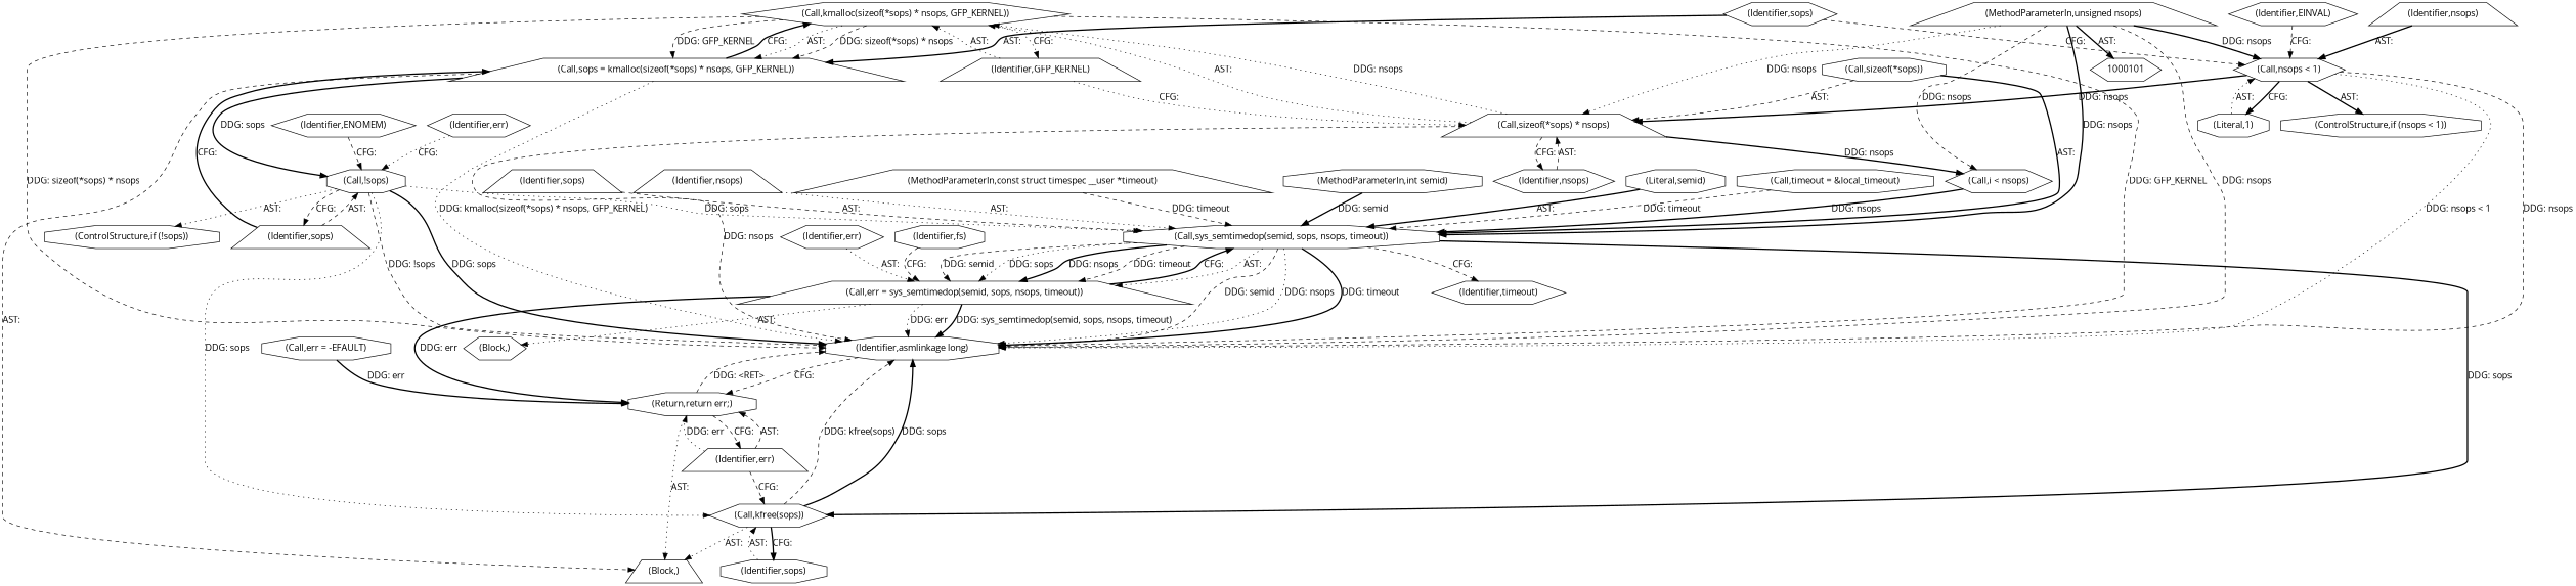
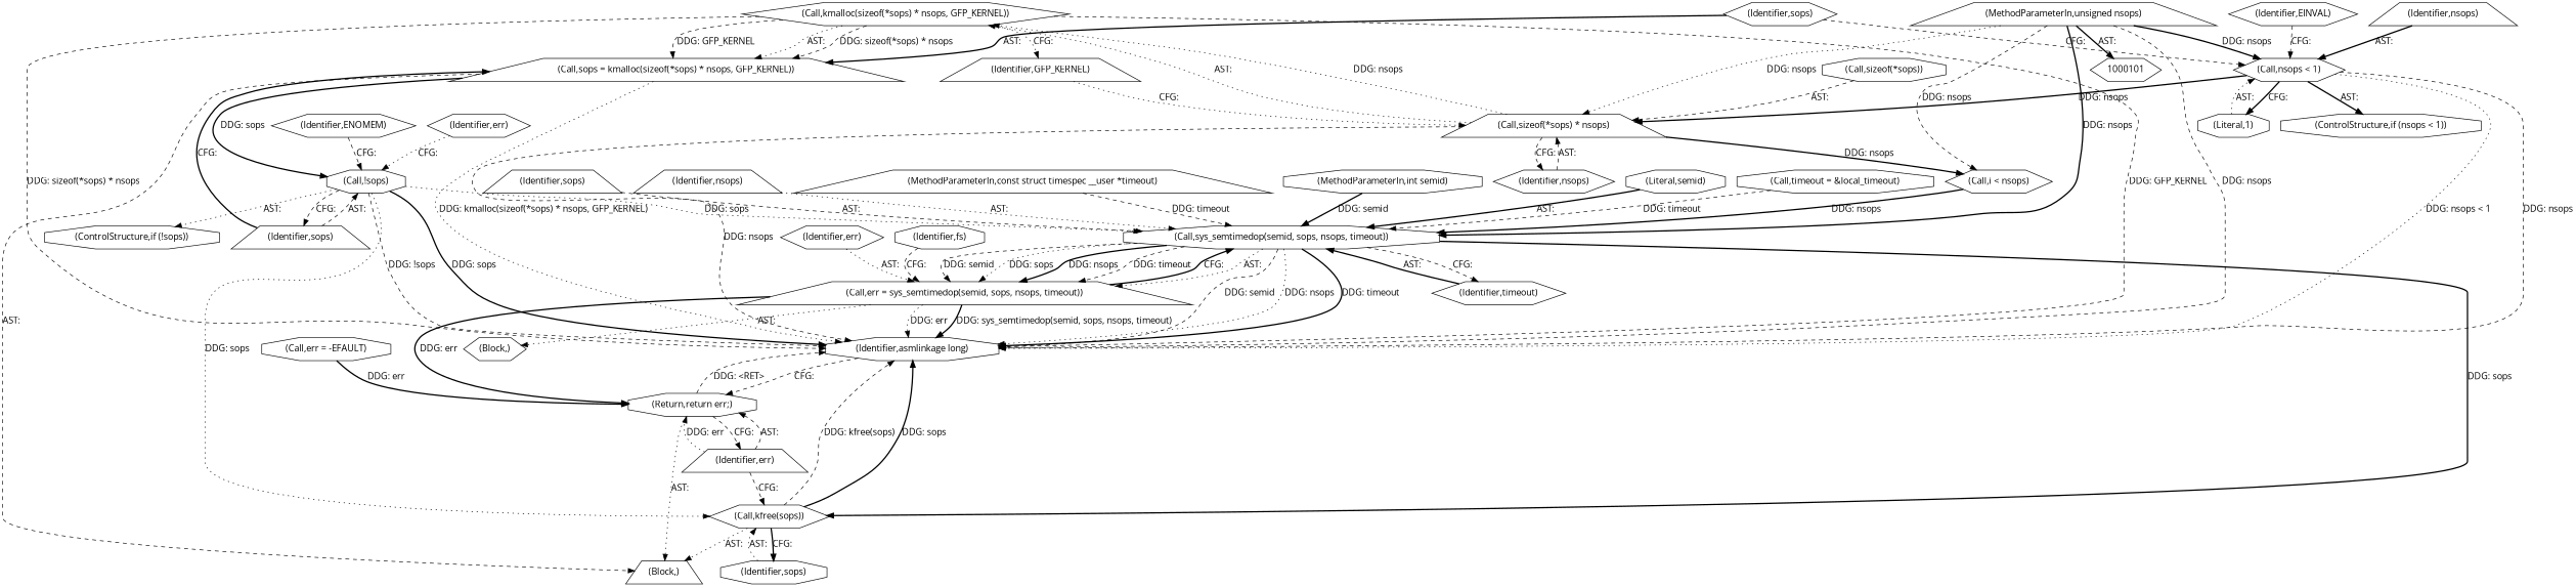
  digraph {
    fontname="Open Sans"
    node [fontname="Open Sans" shape=octagon]
    edge [fontname="Open Sans" style=dashed]
    n1 [label="(Call,kmalloc(sizeof(*sops) * nsops, GFP_KERNEL))" shape=hexagon]
    n2 [label="(Call,sops = kmalloc(sizeof(*sops) * nsops, GFP_KERNEL))" shape=trapezium]
    n3 [label="(Identifier,asmlinkage long)"]
    n4 [label="(Identifier,GFP_KERNEL)" shape=trapezium]
    n5 [label="(Call,!sops)"]
    n6 [label="(Block,)" shape=trapezium]
    n7 [label="(Return,return err;)"]
    n8 [label="(Call,sizeof(*sops) * nsops)" shape=trapezium]
    n9 [label="(Identifier,nsops)" shape=hexagon]
    n10 [label="(Call,i < nsops)" shape=hexagon]
    n11 [label="(Call,sys_semtimedop(semid, sops, nsops, timeout))"]
    n12 [label="(Call,nsops < 1)" shape=hexagon]
    n13 [label="(ControlStructure,if (nsops < 1))"]
    n14 [label="(Literal,1)"]
    n15 [label="(MethodParameterIn,unsigned nsops)" shape=trapezium]
    1000101 [shape=hexagon]
    n17 [label="(Call,kfree(sops))" shape=hexagon]
    n18 [label="(Call,err = sys_semtimedop(semid, sops, nsops, timeout))" shape=trapezium]
    n19 [label="(Identifier,timeout)" shape=hexagon]
    n20 [label="(ControlStructure,if (!sops))"]
    n21 [label="(Identifier,sops)" shape=trapezium]
    n22 [label="(Identifier,sops)"]
    n23 [label="(Block,)" shape=hexagon]
    n24 [label="(Identifier,err)" shape=trapezium]
    n25 [label="(Identifier,EINVAL)" shape=hexagon]
    n26 [label="(MethodParameterIn,int semid)"]
    n27 [label="(Identifier,fs)"]
    n28 [label="(Literal,semid)"]
    n29 [label="(Identifier,sops)" shape=hexagon]
    n30 [label="(Identifier,err)" shape=hexagon]
    n31 [label="(Identifier,nsops)" shape=trapezium]
    n32 [label="(Call,timeout = &local_timeout)"]
    n33 [label="(Identifier,sops)" shape=trapezium]
    n34 [label="(Call,err = -EFAULT)"]
    n35 [label="(Identifier,nsops)" shape=trapezium]
    n36 [label="(Identifier,err)" shape=hexagon]
    n37 [label="(Call,sizeof(*sops))"]
    n38 [label="(Identifier,ENOMEM)" shape=hexagon]
    n39 [label="(MethodParameterIn,const struct timespec __user *timeout)" shape=trapezium]
    n1 -> n2 [label="AST: " style=dotted]
    n1 -> n2 [label="DDG: sizeof(*sops) * nsops"]
    n1 -> n2 [label="DDG: GFP_KERNEL"]
    n1 -> n3 [label="DDG: GFP_KERNEL"]
    n1 -> n3 [label="DDG: sizeof(*sops) * nsops"]
    n1 -> n4 [label="CFG: " style=dotted]
-   n2 -> n1 [label="CFG: " style=bold]
    n2 -> n3 [label="DDG: kmalloc(sizeof(*sops) * nsops, GFP_KERNEL)" style=dotted]
    n2 -> n5 [label="DDG: sops" style=bold]
    n2 -> n6 [label="AST: "]
    n3 -> n7 [label="CFG: "]
-   n4 -> n1 [label="AST: " style=dotted]
    n4 -> n8 [label="CFG: " style=dotted]
    n5 -> n3 [label="DDG: !sops"]
    n5 -> n3 [label="DDG: sops" style=bold]
    n5 -> n11 [label="DDG: sops" style=dotted]
    n5 -> n17 [label="DDG: sops" style=dotted]
    n5 -> n20 [label="AST: " style=dotted]
    n5 -> n21 [label="CFG: "]
    n7 -> n3 [label="DDG: <RET>"]
    n7 -> n6 [label="AST: " style=dotted]
    n7 -> n24 [label="CFG: "]
    n8 -> n1 [label="AST: " style=dotted]
    n8 -> n1 [label="DDG: nsops" style=dotted]
    n8 -> n3 [label="DDG: nsops"]
    n8 -> n9 [label="CFG: "]
    n8 -> n10 [label="DDG: nsops" style=bold]
    n9 -> n8 [label="AST: "]
    n10 -> n11 [label="DDG: nsops" style=bold]
    n11 -> n3 [label="DDG: semid"]
    n11 -> n3 [label="DDG: nsops" style=dotted]
    n11 -> n3 [label="DDG: timeout" style=bold]
    n11 -> n17 [label="DDG: sops" style=bold]
    n11 -> n18 [label="AST: " style=dotted]
    n11 -> n18 [label="DDG: semid"]
    n11 -> n18 [label="DDG: sops" style=dotted]
    n11 -> n18 [label="DDG: nsops" style=bold]
    n11 -> n18 [label="DDG: timeout"]
    n11 -> n19 [label="CFG: "]
    n12 -> n3 [label="DDG: nsops < 1" style=dotted]
    n12 -> n3 [label="DDG: nsops"]
    n12 -> n8 [label="DDG: nsops" style=bold]
    n12 -> n13 [label="AST: " style=bold]
    n12 -> n14 [label="CFG: " style=bold]
    n14 -> n12 [label="AST: " style=dotted]
    n15 -> n3 [label="DDG: nsops"]
    n15 -> n8 [label="DDG: nsops" style=dotted]
    n15 -> n10 [label="DDG: nsops"]
    n15 -> n11 [label="DDG: nsops" style=bold]
    n15 -> n12 [label="DDG: nsops" style=bold]
    n15 -> 1000101 [label="AST: " style=bold]
    n17 -> n3 [label="DDG: sops" style=bold]
    n17 -> n3 [label="DDG: kfree(sops)"]
    n17 -> n6 [label="AST: " style=dotted]
    n17 -> n22 [label="CFG: " style=bold]
    n18 -> n3 [label="DDG: sys_semtimedop(semid, sops, nsops, timeout)" style=bold]
    n18 -> n3 [label="DDG: err" style=dotted]
    n18 -> n7 [label="DDG: err" style=bold]
    n18 -> n11 [label="CFG: " style=bold]
    n18 -> n23 [label="AST: " style=dotted]
-   n37 -> n11 [label="AST: " style=bold]
+   n19 -> n11 [label="AST: " style=bold]
    n21 -> n2 [label="CFG: " style=bold]
    n21 -> n5 [label="AST: "]
    n22 -> n17 [label="AST: " style=dotted]
    n24 -> n7 [label="AST: "]
    n24 -> n7 [label="DDG: err" style=dotted]
    n24 -> n17 [label="CFG: "]
    n25 -> n12 [label="CFG: "]
    n26 -> n11 [label="DDG: semid" style=bold]
    n27 -> n18 [label="CFG: "]
    n28 -> n11 [label="AST: " style=bold]
    n29 -> n2 [label="AST: " style=bold]
    n29 -> n12 [label="CFG: "]
    n30 -> n18 [label="AST: " style=dotted]
    n31 -> n12 [label="AST: " style=bold]
    n32 -> n11 [label="DDG: timeout"]
    n33 -> n11 [label="AST: "]
    n34 -> n7 [label="DDG: err" style=bold]
    n35 -> n11 [label="AST: " style=dotted]
    n36 -> n5 [label="CFG: " style=dotted]
    n37 -> n8 [label="AST: "]
    n38 -> n5 [label="CFG: "]
    n39 -> n11 [label="DDG: timeout"]
  }
